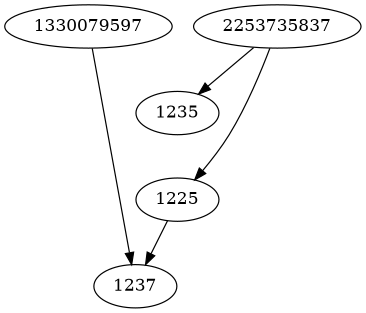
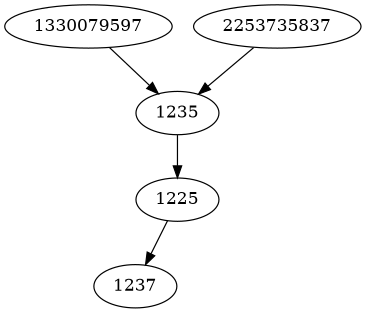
  strict digraph {
    1235
    1225
    1330079597
    1237
    2253735837
-   2253735837 -> 1225
+   1235 -> 1225
    1225 -> 1237
-   1330079597 -> 1237
+   1330079597 -> 1235
    2253735837 -> 1235
  }
